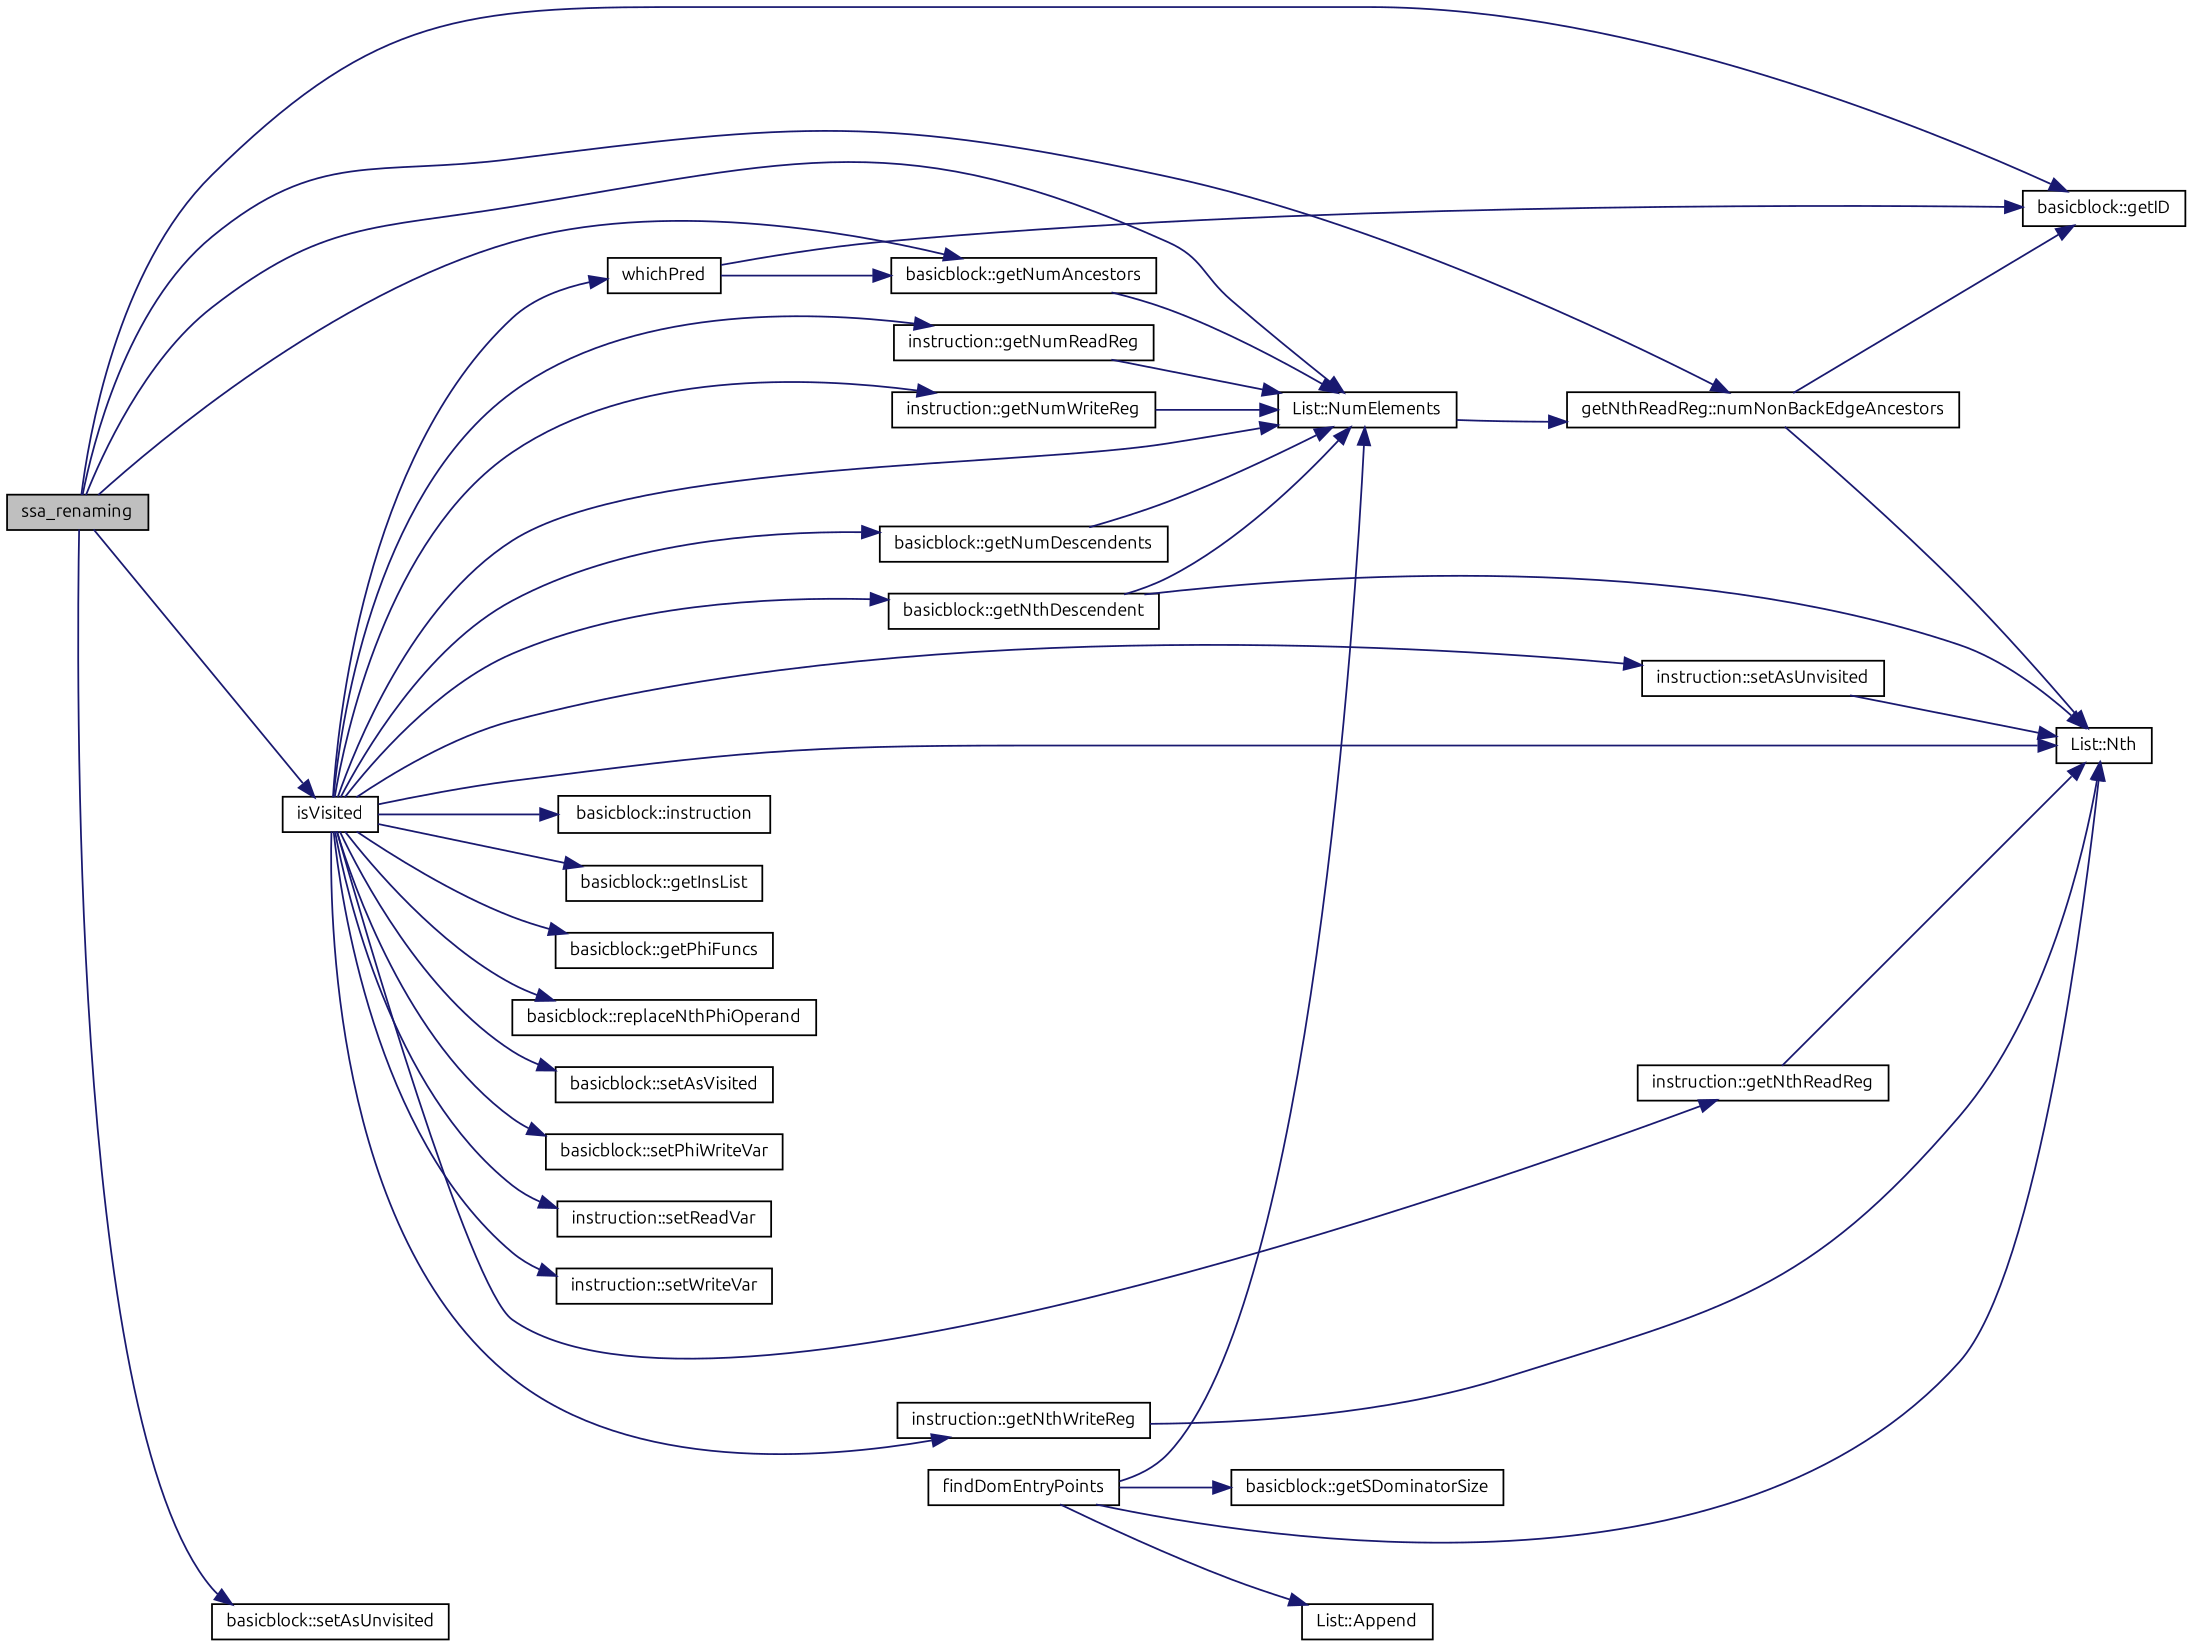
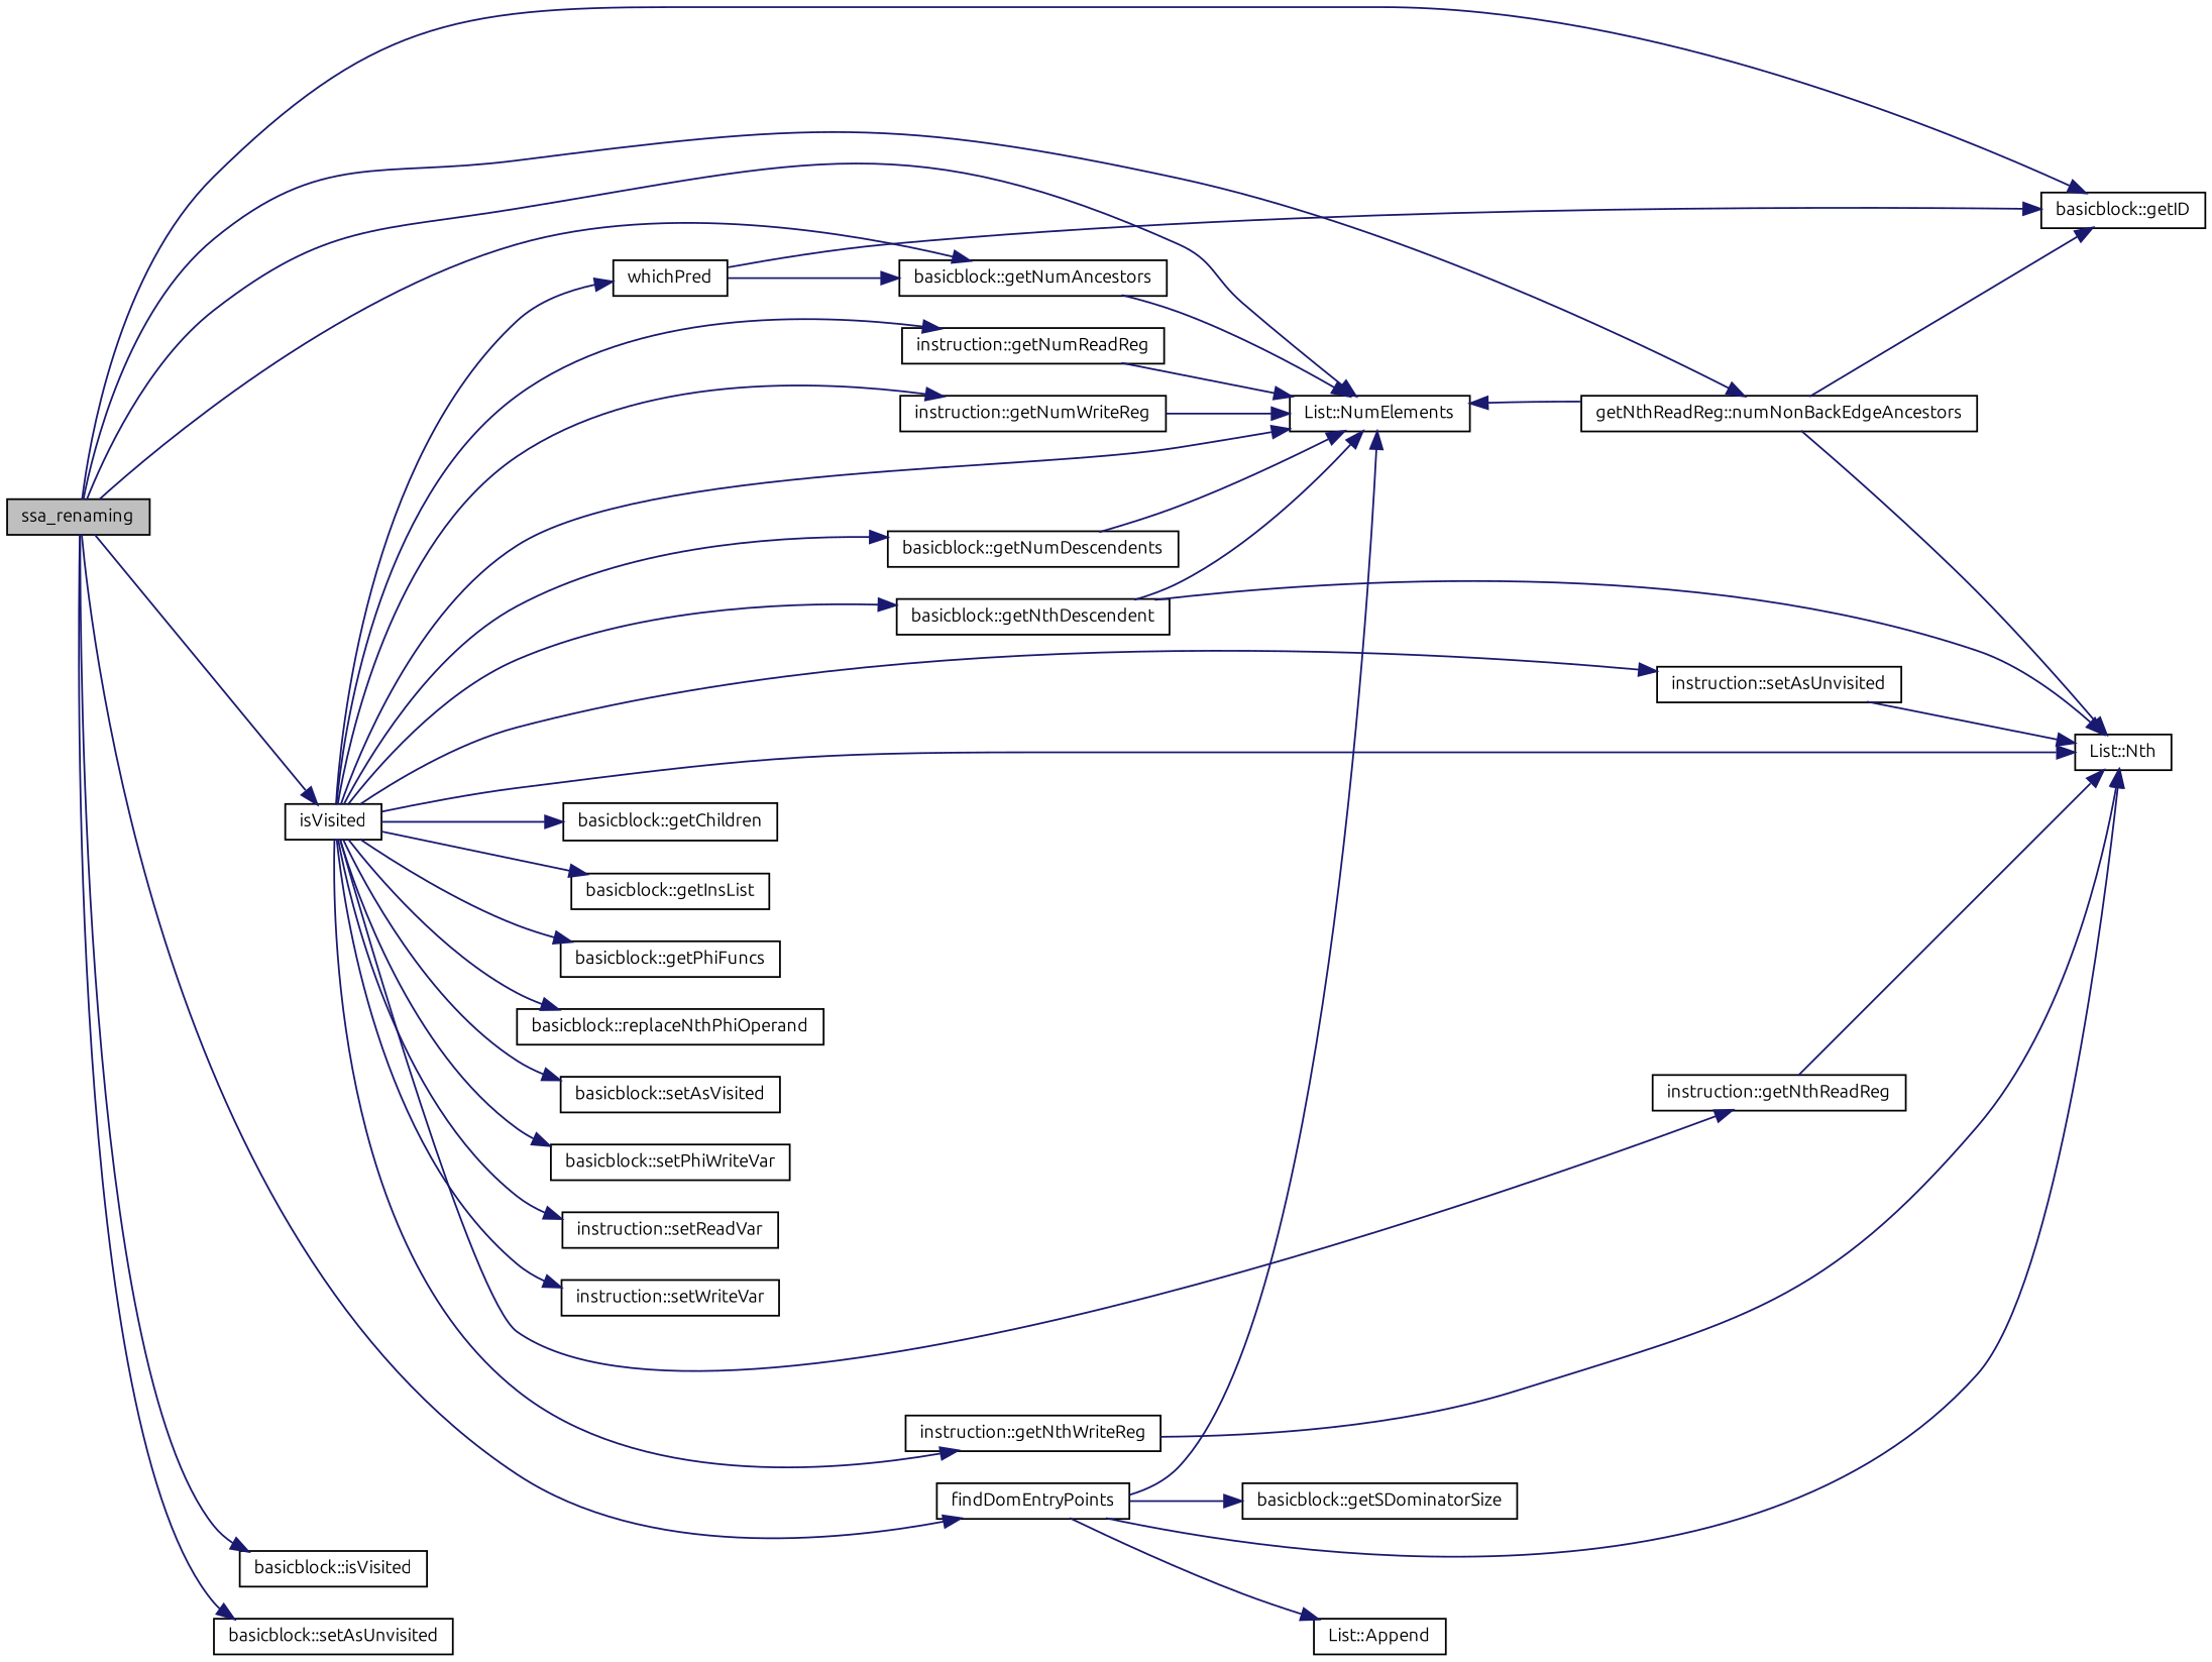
  digraph {
    fontname=Ubuntu
    rankdir=LR
    node [color=black fillcolor=white fontname=Ubuntu fontsize=10 shape=record style=filled]
    edge [color=midnightblue fontname=Ubuntu fontsize=10 labelfontname=Helvetica labelfontsize=10 style=solid]
    n1 [fillcolor=grey75 fontcolor=black height=0.2 label=ssa_renaming width=0.4]
    n2 [height=0.2 label=findDomEntryPoints width=0.4]
    n3 [height=0.2 label="List::NumElements" width=0.4]
    n4 [height=0.2 label="basicblock::getID" width=0.4]
    n5 [height=0.2 label="basicblock::getNumAncestors" width=0.4]
+   n6 [height=0.2 label="basicblock::isVisited" width=0.4]
    n7 [height=0.2 label="getNthReadReg::numNonBackEdgeAncestors" width=0.4]
    n8 [height=0.2 label=isVisited width=0.4]
    n9 [height=0.2 label="basicblock::setAsUnvisited" width=0.4]
    n10 [height=0.2 label="List::Nth" width=0.4]
    n11 [height=0.2 label="List::Append" width=0.4]
    n12 [height=0.2 label="basicblock::getSDominatorSize" width=0.4]
-   n13 [height=0.2 label="basicblock::instruction" width=0.4]
+   n13 [height=0.2 label="basicblock::getChildren" width=0.4]
    n14 [height=0.2 label="basicblock::getInsList" width=0.4]
    n15 [height=0.2 label="basicblock::getNthDescendent" width=0.4]
    n16 [height=0.2 label="instruction::setAsUnvisited" width=0.4]
    n17 [height=0.2 label="instruction::getNthReadReg" width=0.4]
    n18 [height=0.2 label="instruction::getNthWriteReg" width=0.4]
    n19 [height=0.2 label="basicblock::getNumDescendents" width=0.4]
    n20 [height=0.2 label="instruction::getNumReadReg" width=0.4]
    n21 [height=0.2 label="instruction::getNumWriteReg" width=0.4]
    n22 [height=0.2 label="basicblock::getPhiFuncs" width=0.4]
    n23 [height=0.2 label="basicblock::replaceNthPhiOperand" width=0.4]
    n24 [height=0.2 label="basicblock::setAsVisited" width=0.4]
    n25 [height=0.2 label="basicblock::setPhiWriteVar" width=0.4]
    n26 [height=0.2 label="instruction::setReadVar" width=0.4]
    n27 [height=0.2 label="instruction::setWriteVar" width=0.4]
    n28 [height=0.2 label=whichPred width=0.4]
+   n1 -> n2
    n1 -> n3
    n1 -> n4
    n1 -> n5
+   n1 -> n6
    n1 -> n7
    n1 -> n8
    n1 -> n9
    n2 -> n3
    n2 -> n10
    n2 -> n11
    n2 -> n12
    n5 -> n3
-   n3 -> n7
+   n7 -> n3
    n7 -> n4
    n7 -> n10
    n8 -> n3
    n8 -> n10
    n8 -> n13
    n8 -> n14
    n8 -> n15
    n8 -> n16
    n8 -> n17
    n8 -> n18
    n8 -> n19
    n8 -> n20
    n8 -> n21
    n8 -> n22
    n8 -> n23
    n8 -> n24
    n8 -> n25
    n8 -> n26
    n8 -> n27
    n8 -> n28
    n15 -> n3
    n15 -> n10
    n16 -> n10
    n17 -> n10
    n18 -> n10
    n19 -> n3
    n20 -> n3
    n21 -> n3
    n28 -> n4
    n28 -> n5
  }
